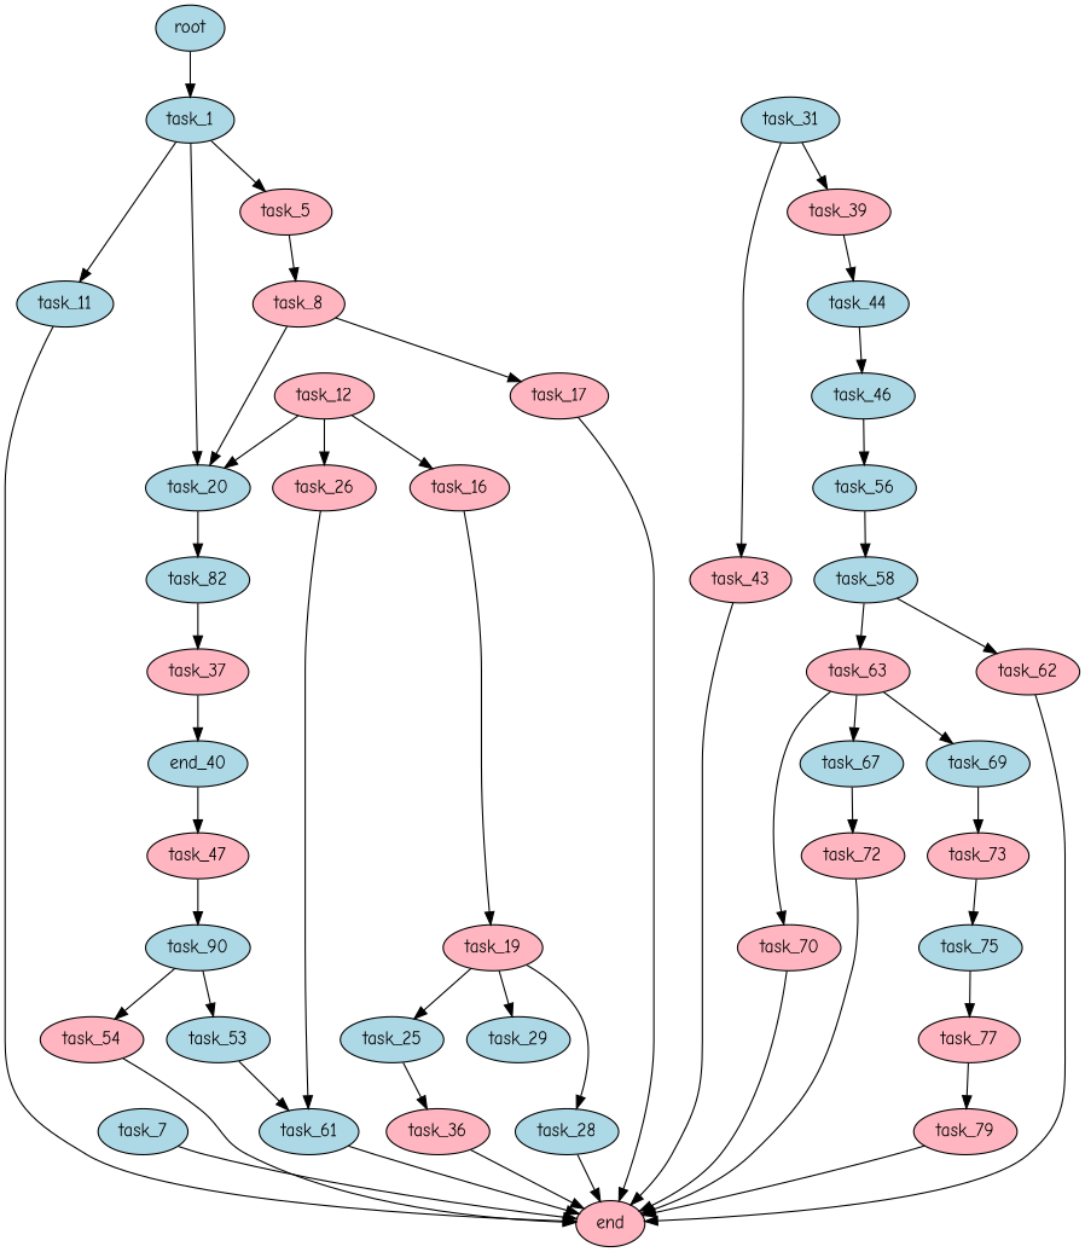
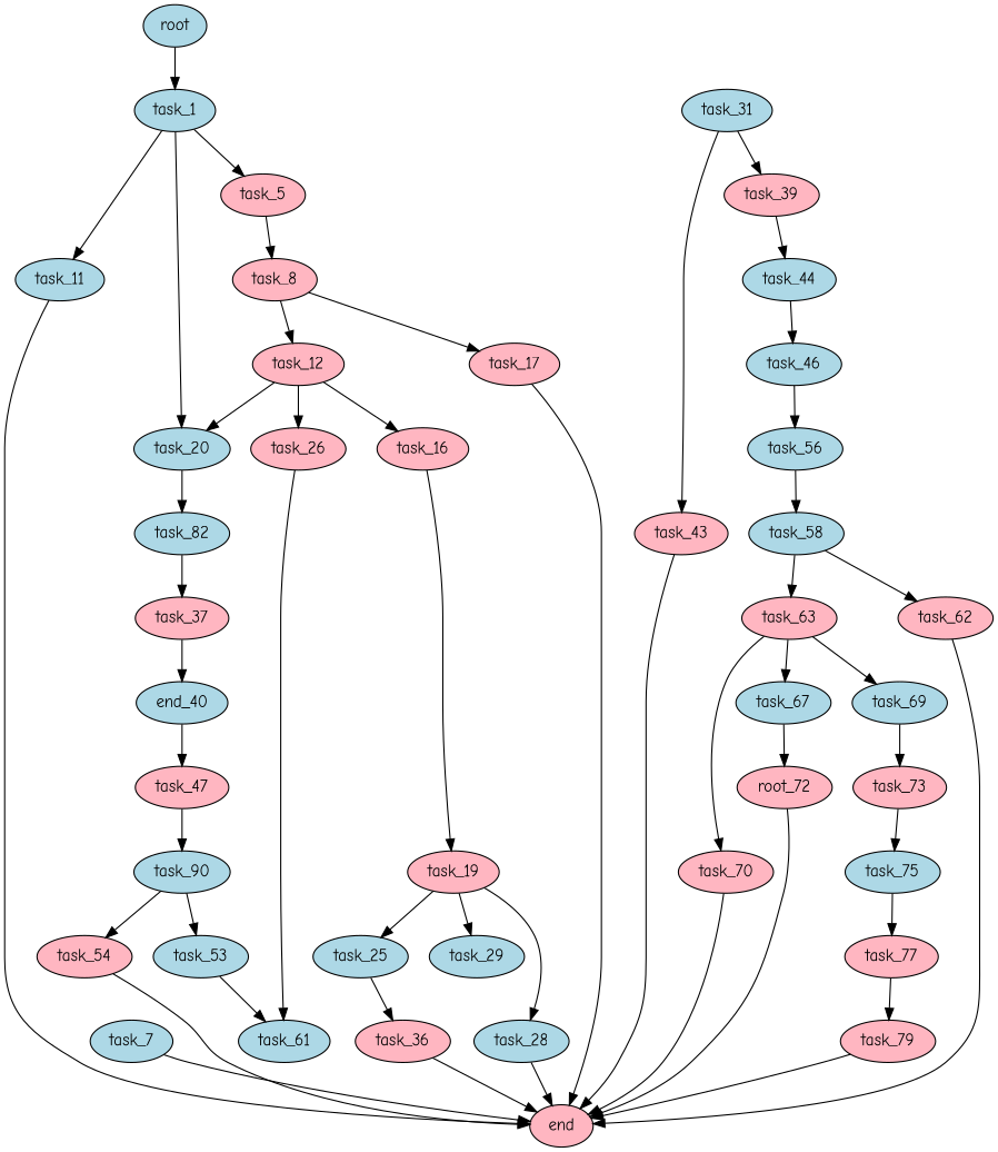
  digraph {
    fontname="Comic Neue"
    node [fillcolor=lightblue fontname="Comic Neue" style=filled]
    edge [fontname="Comic Neue"]
    root
    task_1
    task_5 [fillcolor=lightpink]
    task_11
    task_20
    task_8 [fillcolor=lightpink]
    end [fillcolor=lightpink]
    task_7
    task_12 [fillcolor=lightpink]
    task_17 [fillcolor=lightpink]
    task_16 [fillcolor=lightpink]
    task_26 [fillcolor=lightpink]
    task_19 [fillcolor=lightpink]
    n14 [label=task_82]
    task_61
    task_25
    task_28
    task_29
    task_37 [fillcolor=lightpink]
    task_36 [fillcolor=lightpink]
    task_39 [fillcolor=lightpink]
    task_31
    task_43 [fillcolor=lightpink]
    n24 [label=end_40]
    task_44
    task_46
    task_47 [fillcolor=lightpink]
    n28 [label=task_90]
    task_56
    task_53
    task_54 [fillcolor=lightpink]
    task_58
    task_62 [fillcolor=lightpink]
    task_63 [fillcolor=lightpink]
    task_67
    task_69
    task_70 [fillcolor=lightpink]
-   task_72 [fillcolor=lightpink]
+   task_72 [fillcolor=lightpink label=root_72]
    task_73 [fillcolor=lightpink]
    task_75
    task_77 [fillcolor=lightpink]
    task_79 [fillcolor=lightpink]
    root -> task_1
    task_1 -> task_5
    task_1 -> task_11
    task_1 -> task_20
    task_5 -> task_8
    task_11 -> end
    task_20 -> n14
-   task_8 -> task_20
+   task_8 -> task_12
    task_8 -> task_17
    task_7 -> end
    task_12 -> task_20
    task_12 -> task_16
    task_12 -> task_26
    task_17 -> end
    task_16 -> task_19
    task_26 -> task_61
    task_19 -> task_25
    task_19 -> task_28
    task_19 -> task_29
    n14 -> task_37
-   task_61 -> end
    task_25 -> task_36
    task_28 -> end
    task_37 -> n24
    task_36 -> end
    task_39 -> task_44
    task_31 -> task_39
    task_31 -> task_43
    task_43 -> end
    n24 -> task_47
    task_44 -> task_46
    task_46 -> task_56
    task_47 -> n28
    n28 -> task_53
    n28 -> task_54
    task_56 -> task_58
    task_53 -> task_61
    task_54 -> end
    task_58 -> task_62
    task_58 -> task_63
    task_62 -> end
    task_63 -> task_67
    task_63 -> task_69
    task_63 -> task_70
    task_67 -> task_72
    task_69 -> task_73
    task_70 -> end
    task_72 -> end
    task_73 -> task_75
    task_75 -> task_77
    task_77 -> task_79
    task_79 -> end
  }
